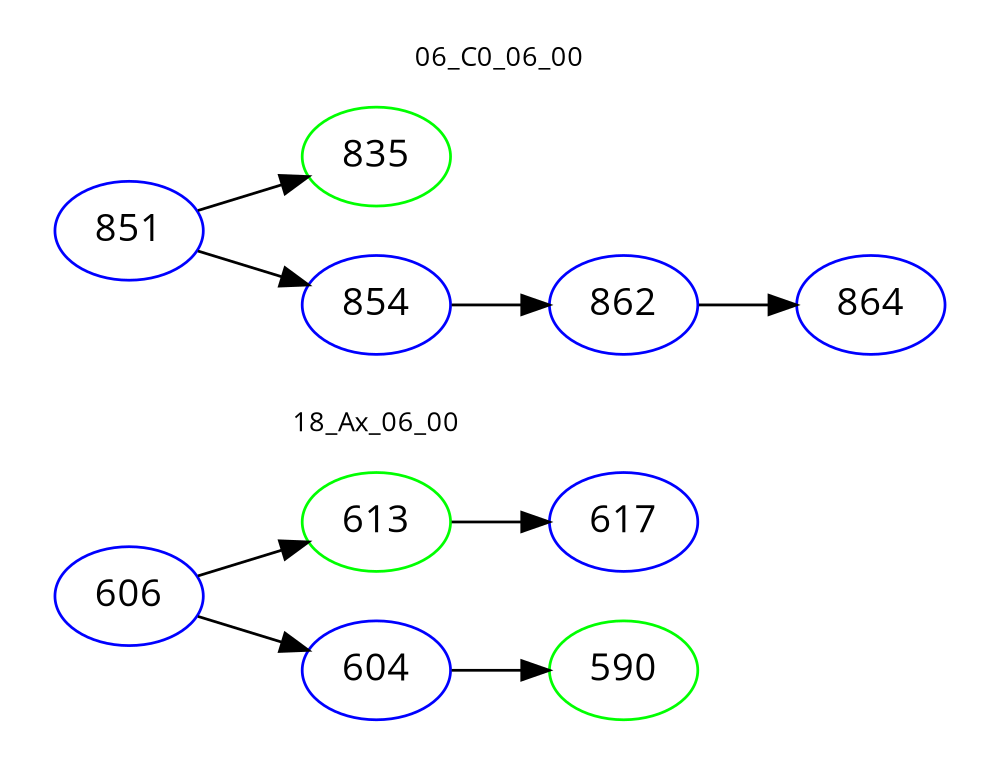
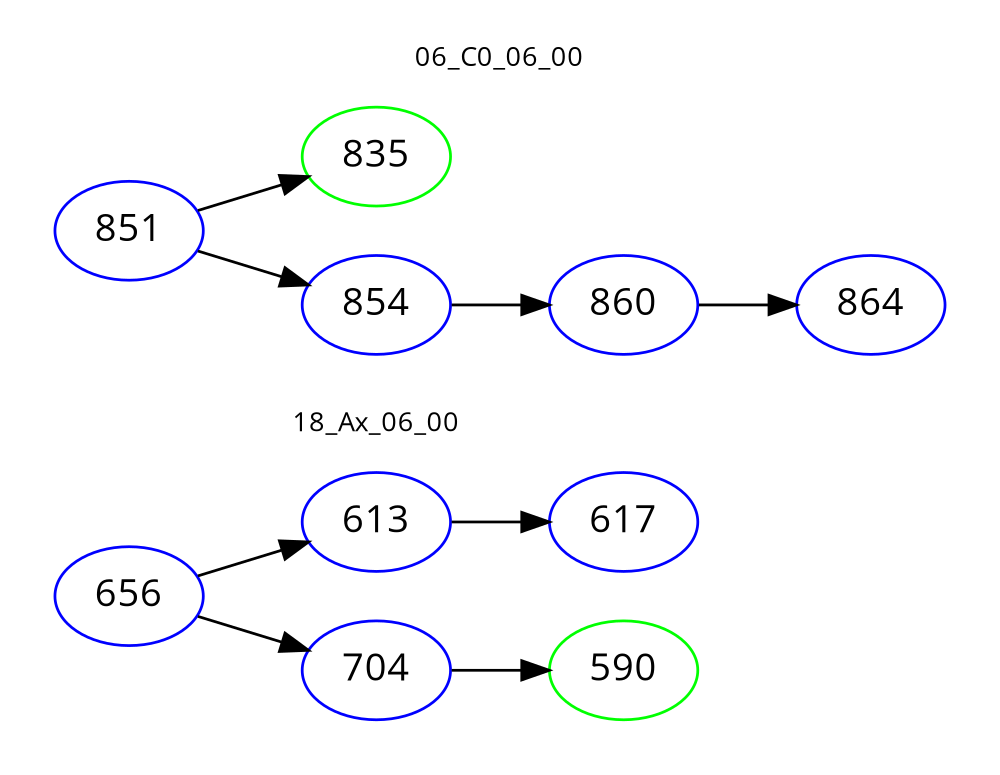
  digraph {
    fontname="Open Sans"
    rankdir=LR
    node [color=blue fontname="Open Sans"]
    edge [color=black fontname="Open Sans"]
-   n1 [label=606]
-   n2 [label=604]
-   n3 [color=green label=613]
+   n1 [label=656]
+   n2 [label=704]
+   n3 [label=613]
    n4 [color=green label=590]
    n5 [label=617]
    n6 [label=854]
    n7 [label=851]
-   n8 [label=862]
+   n8 [label=860]
    n9 [color=green label=835]
    n10 [label=864]
    subgraph cluster_1 {
      color=white
      fontsize=10
      label="18_Ax_06_00"
      n1
      n2
      n3
      n4
      n5
    }
    subgraph cluster_2 {
      color=white
      fontsize=10
      label="06_C0_06_00"
      n6
      n7
      n8
      n9
      n10
    }
    n1 -> n2
    n1 -> n3
    n2 -> n4
    n3 -> n5
    n6 -> n8
    n7 -> n6
    n7 -> n9
    n8 -> n10
  }
